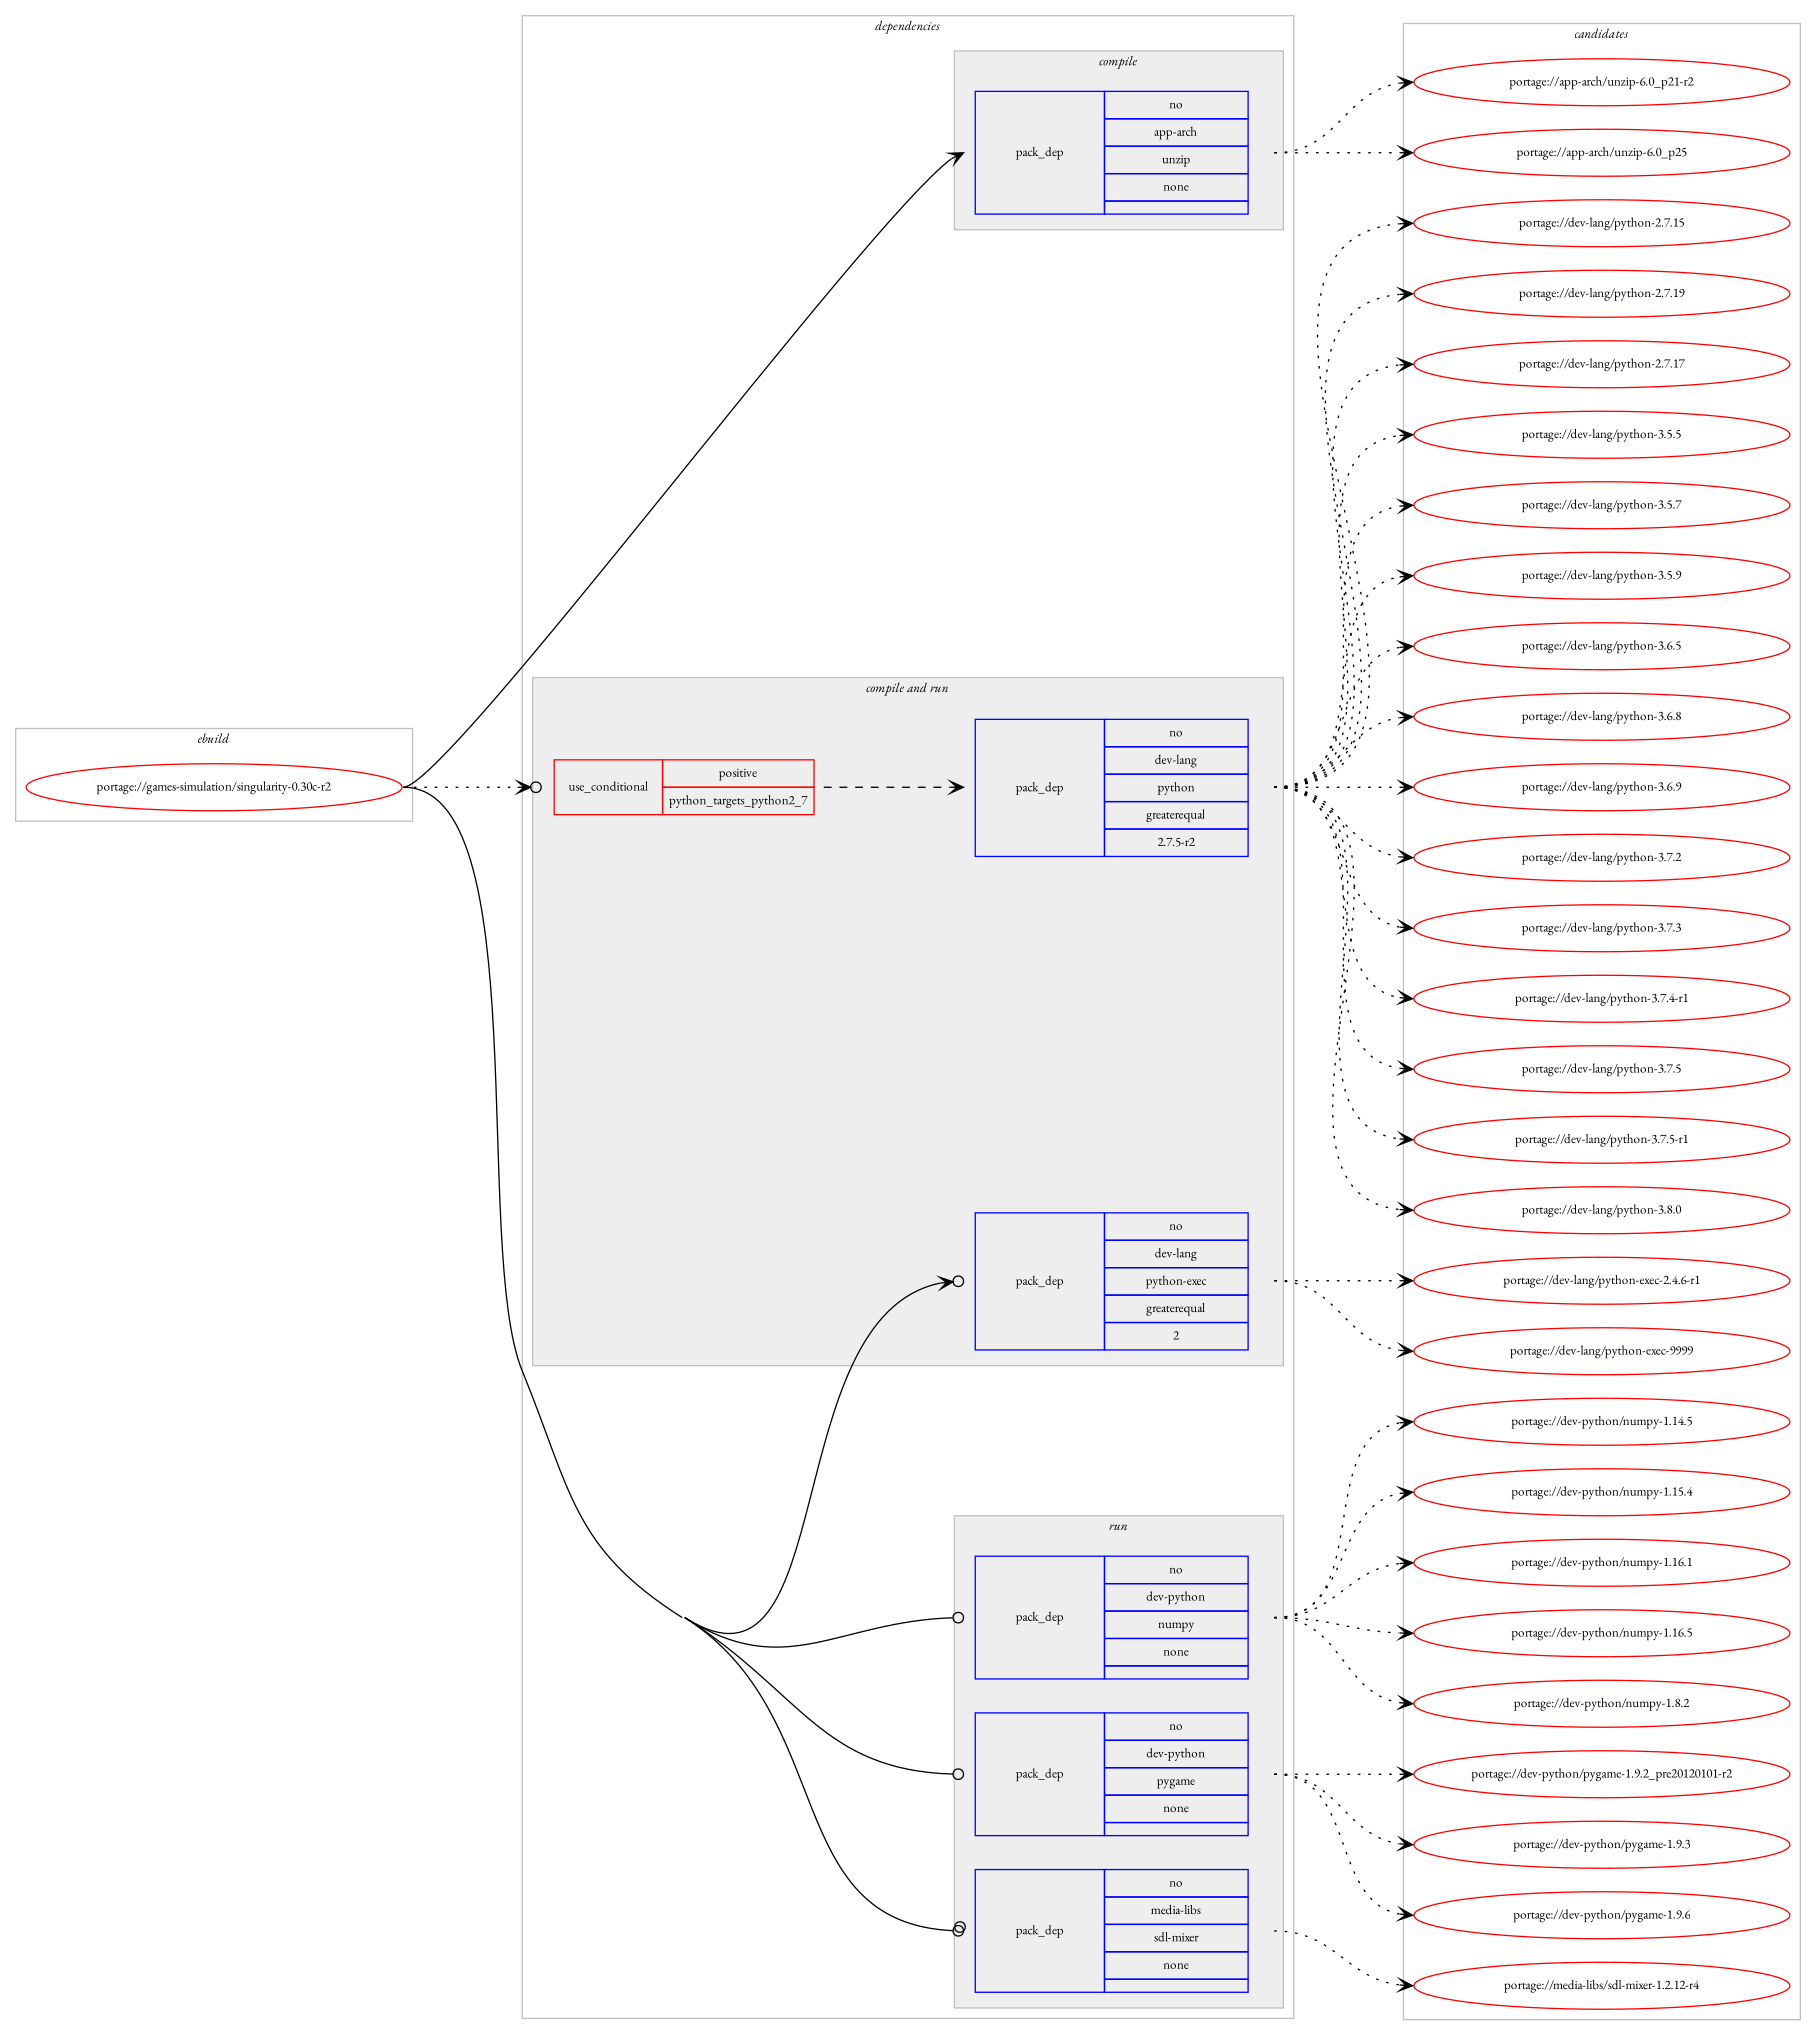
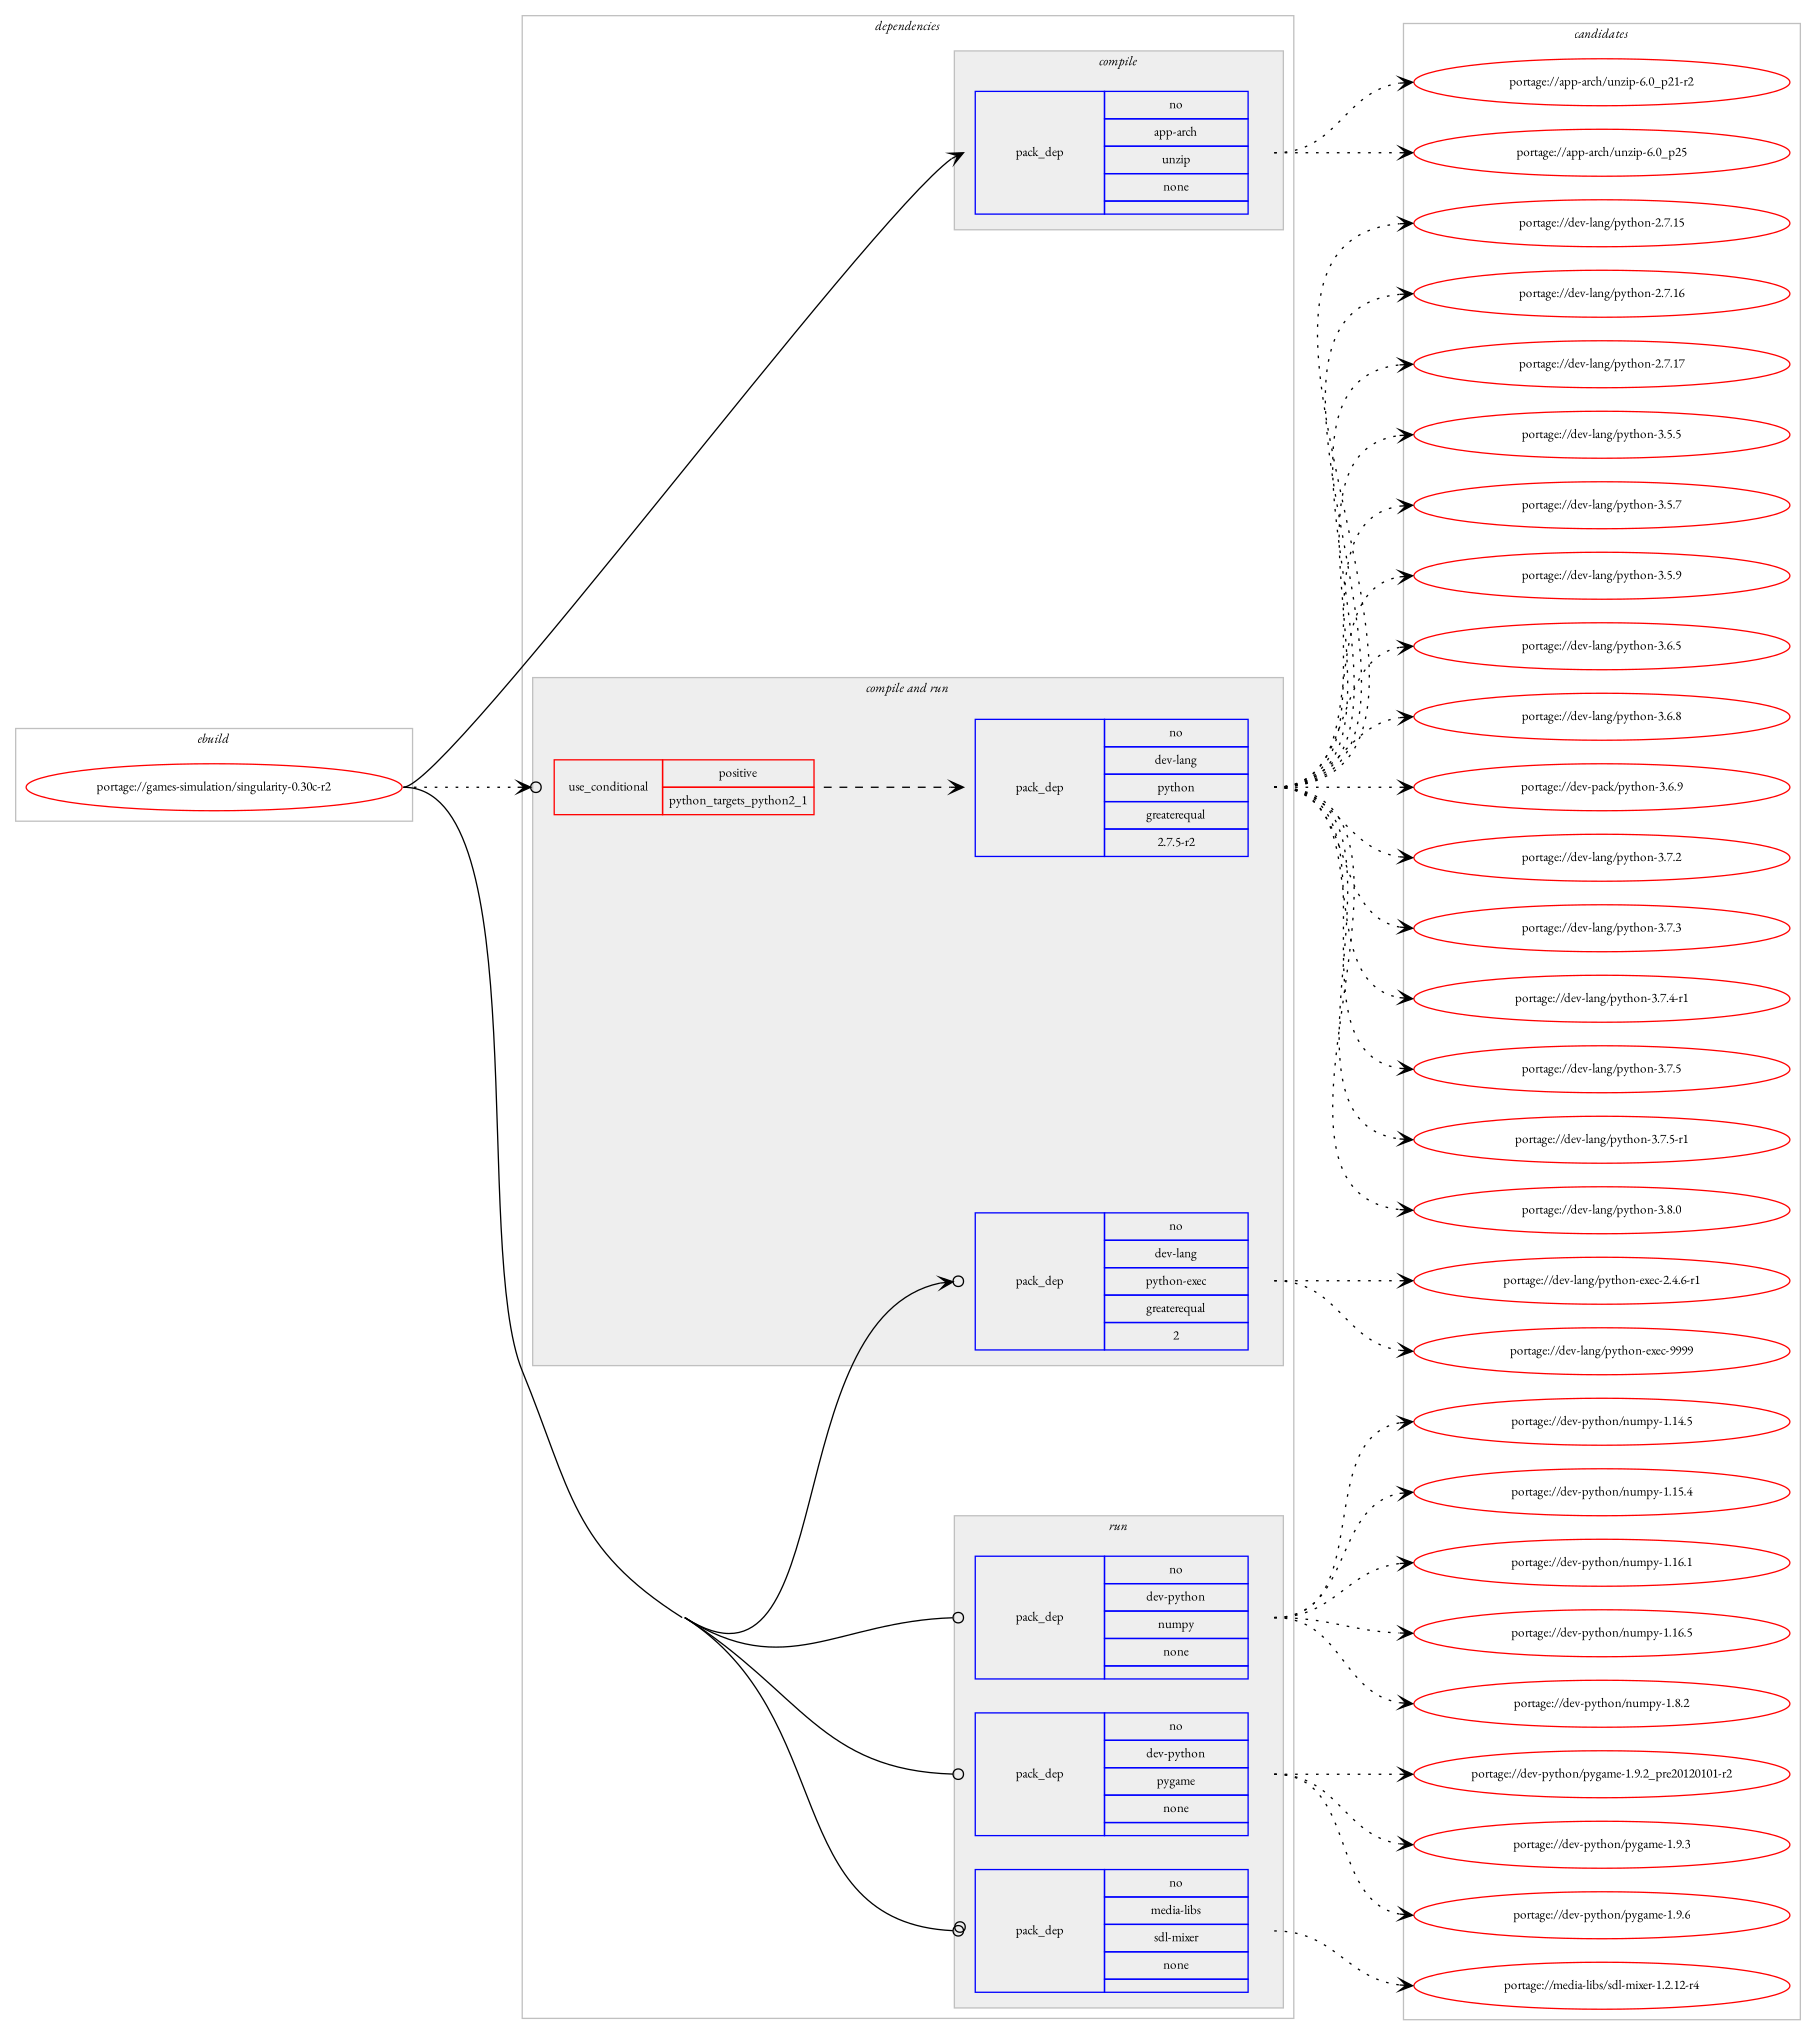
  digraph {
    compound=true
    concentrate=true
    fontname="EB Garamond"
    fontsize=10
    newrank=true
    rankdir=LR
    ranksep=1.5
    node [color=red fontname="EB Garamond" fontsize=10]
    edge [arrowhead=vee fontname="EB Garamond" headport=w style=dotted tailport=e weight=100]
    n1 [label="portage://games-simulation/singularity-0.30c-r2" width=4]
    n2 [color=blue label=<<TABLE BORDER="0" CELLBORDER="1" CELLSPACING="0" CELLPADDING="4" WIDTH="220"><TR><TD ROWSPAN="6" CELLPADDING="30">pack_dep</TD></TR><TR><TD WIDTH="110">no</TD></TR><TR><TD>app-arch</TD></TR><TR><TD>unzip</TD></TR><TR><TD>none</TD></TR><TR><TD></TD></TR></TABLE>> shape=none]
    n3 [color=blue label=<<TABLE BORDER="0" CELLBORDER="1" CELLSPACING="0" CELLPADDING="4" WIDTH="220"><TR><TD ROWSPAN="6" CELLPADDING="30">pack_dep</TD></TR><TR><TD WIDTH="110">no</TD></TR><TR><TD>dev-lang</TD></TR><TR><TD>python</TD></TR><TR><TD>greaterequal</TD></TR><TR><TD>2.7.5-r2</TD></TR></TABLE>> shape=none]
-   n4 [label=<<TABLE BORDER="0" CELLBORDER="1" CELLSPACING="0" CELLPADDING="4"><TR><TD ROWSPAN="3" CELLPADDING="10">use_conditional</TD></TR><TR><TD>positive</TD></TR><TR><TD>python_targets_python2_7</TD></TR></TABLE>> shape=none]
+   n4 [label=<<TABLE BORDER="0" CELLBORDER="1" CELLSPACING="0" CELLPADDING="4"><TR><TD ROWSPAN="3" CELLPADDING="10">use_conditional</TD></TR><TR><TD>positive</TD></TR><TR><TD>python_targets_python2_1</TD></TR></TABLE>> shape=none]
    n5 [color=blue label=<<TABLE BORDER="0" CELLBORDER="1" CELLSPACING="0" CELLPADDING="4" WIDTH="220"><TR><TD ROWSPAN="6" CELLPADDING="30">pack_dep</TD></TR><TR><TD WIDTH="110">no</TD></TR><TR><TD>dev-lang</TD></TR><TR><TD>python-exec</TD></TR><TR><TD>greaterequal</TD></TR><TR><TD>2</TD></TR></TABLE>> shape=none]
    n6 [color=blue label=<<TABLE BORDER="0" CELLBORDER="1" CELLSPACING="0" CELLPADDING="4" WIDTH="220"><TR><TD ROWSPAN="6" CELLPADDING="30">pack_dep</TD></TR><TR><TD WIDTH="110">no</TD></TR><TR><TD>dev-python</TD></TR><TR><TD>numpy</TD></TR><TR><TD>none</TD></TR><TR><TD></TD></TR></TABLE>> shape=none]
    n7 [color=blue label=<<TABLE BORDER="0" CELLBORDER="1" CELLSPACING="0" CELLPADDING="4" WIDTH="220"><TR><TD ROWSPAN="6" CELLPADDING="30">pack_dep</TD></TR><TR><TD WIDTH="110">no</TD></TR><TR><TD>dev-python</TD></TR><TR><TD>pygame</TD></TR><TR><TD>none</TD></TR><TR><TD></TD></TR></TABLE>> shape=none]
    n8 [color=blue label=<<TABLE BORDER="0" CELLBORDER="1" CELLSPACING="0" CELLPADDING="4" WIDTH="220"><TR><TD ROWSPAN="6" CELLPADDING="30">pack_dep</TD></TR><TR><TD WIDTH="110">no</TD></TR><TR><TD>media-libs</TD></TR><TR><TD>sdl-mixer</TD></TR><TR><TD>none</TD></TR><TR><TD></TD></TR></TABLE>> shape=none]
    n9 [label="portage://app-arch/unzip-6.0_p21-r2" width=4]
    n10 [label="portage://app-arch/unzip-6.0_p25" width=4]
    n11 [label="portage://dev-lang/python-2.7.15" width=4]
-   n12 [label="portage://dev-lang/python-2.7.19" width=4]
+   n12 [label="portage://dev-lang/python-2.7.16" width=4]
    n13 [label="portage://dev-lang/python-2.7.17" width=4]
    n14 [label="portage://dev-lang/python-3.5.5" width=4]
    n15 [label="portage://dev-lang/python-3.5.7" width=4]
    n16 [label="portage://dev-lang/python-3.5.9" width=4]
    n17 [label="portage://dev-lang/python-3.6.5" width=4]
    n18 [label="portage://dev-lang/python-3.6.8" width=4]
-   n19 [label="portage://dev-lang/python-3.6.9" width=4]
+   n19 [label="portage://dev-pack/python-3.6.9" width=4]
    n20 [label="portage://dev-lang/python-3.7.2" width=4]
    n21 [label="portage://dev-lang/python-3.7.3" width=4]
    n22 [label="portage://dev-lang/python-3.7.4-r1" width=4]
    n23 [label="portage://dev-lang/python-3.7.5" width=4]
    n24 [label="portage://dev-lang/python-3.7.5-r1" width=4]
    n25 [label="portage://dev-lang/python-3.8.0" width=4]
    n26 [label="portage://dev-lang/python-exec-2.4.6-r1" width=4]
    n27 [label="portage://dev-lang/python-exec-9999" width=4]
    n28 [label="portage://dev-python/numpy-1.14.5" width=4]
    n29 [label="portage://dev-python/numpy-1.15.4" width=4]
    n30 [label="portage://dev-python/numpy-1.16.1" width=4]
    n31 [label="portage://dev-python/numpy-1.16.5" width=4]
    n32 [label="portage://dev-python/numpy-1.8.2" width=4]
    n33 [label="portage://dev-python/pygame-1.9.2_pre20120101-r2" width=4]
    n34 [label="portage://dev-python/pygame-1.9.3" width=4]
    n35 [label="portage://dev-python/pygame-1.9.6" width=4]
    n36 [label="portage://media-libs/sdl-mixer-1.2.12-r4" width=4]
    subgraph cluster_1 {
      color=gray
      label=<<i>ebuild</i>>
      rank=same
      n1
    }
    subgraph cluster_2 {
      color=gray
      label=<<i>dependencies</i>>
      subgraph cluster_3 {
        color=gray
        fillcolor="#eeeeee"
        label=<<i>compile</i>>
        style=filled
        subgraph sub_4 {
          color=gray
          fillcolor="#eeeeee"
          label=<<i>compile</i>>
          style=filled
          n2
        }
      }
      subgraph cluster_5 {
        color=gray
        fillcolor="#eeeeee"
        label=<<i>compile and run</i>>
        style=filled
        subgraph sub_6 {
          color=gray
          fillcolor="#eeeeee"
          label=<<i>compile and run</i>>
          style=filled
          n4
          subgraph sub_7 {
            color=gray
            fillcolor="#eeeeee"
            label=<<i>compile and run</i>>
            style=filled
            n3
          }
        }
        subgraph sub_8 {
          color=gray
          fillcolor="#eeeeee"
          label=<<i>compile and run</i>>
          style=filled
          n5
        }
      }
      subgraph cluster_9 {
        color=gray
        fillcolor="#eeeeee"
        label=<<i>run</i>>
        style=filled
        subgraph sub_10 {
          color=gray
          fillcolor="#eeeeee"
          label=<<i>run</i>>
          style=filled
          n6
        }
        subgraph sub_11 {
          color=gray
          fillcolor="#eeeeee"
          label=<<i>run</i>>
          style=filled
          n7
        }
        subgraph sub_12 {
          color=gray
          fillcolor="#eeeeee"
          label=<<i>run</i>>
          style=filled
          n8
        }
      }
    }
    subgraph cluster_13 {
      color=gray
      label=<<i>candidates</i>>
      rank=same
      subgraph sub_14 {
        color=black
        label=<<i>candidates</i>>
        nodesep=1
        rank=same
        n9
        n10
      }
      subgraph sub_15 {
        color=black
        label=<<i>candidates</i>>
        nodesep=1
        rank=same
        n11
        n12
        n13
        n14
        n15
        n16
        n17
        n18
        n19
        n20
        n21
        n22
        n23
        n24
        n25
      }
      subgraph sub_16 {
        color=black
        label=<<i>candidates</i>>
        nodesep=1
        rank=same
        n26
        n27
      }
      subgraph sub_17 {
        color=black
        label=<<i>candidates</i>>
        nodesep=1
        rank=same
        n28
        n29
        n30
        n31
        n32
      }
      subgraph sub_18 {
        color=black
        label=<<i>candidates</i>>
        nodesep=1
        rank=same
        n33
        n34
        n35
      }
      subgraph sub_19 {
        color=black
        label=<<i>candidates</i>>
        nodesep=1
        rank=same
        n36
      }
    }
    n1 -> n2 [style=solid weight=20]
    n1 -> n4 [arrowhead=odotvee weight=20]
    n1 -> n5 [arrowhead=odotvee style=solid weight=20]
    n1 -> n6 [arrowhead=odot style=solid weight=20]
    n1 -> n7 [arrowhead=odot style=solid weight=20]
    n1 -> n8 [arrowhead=odot style=solid weight=20]
    n2 -> n9
    n2 -> n10
    n3 -> n11
    n3 -> n12
    n3 -> n13
    n3 -> n14
    n3 -> n15
    n3 -> n16
    n3 -> n17
    n3 -> n18
    n3 -> n19
    n3 -> n20
    n3 -> n21
    n3 -> n22
    n3 -> n23
    n3 -> n24
    n3 -> n25
    n4 -> n3 [style=dashed weight=20]
    n5 -> n26
    n5 -> n27
    n6 -> n28
    n6 -> n29
    n6 -> n30
    n6 -> n31
    n6 -> n32
    n7 -> n33
    n7 -> n34
    n7 -> n35
    n8 -> n36
  }
